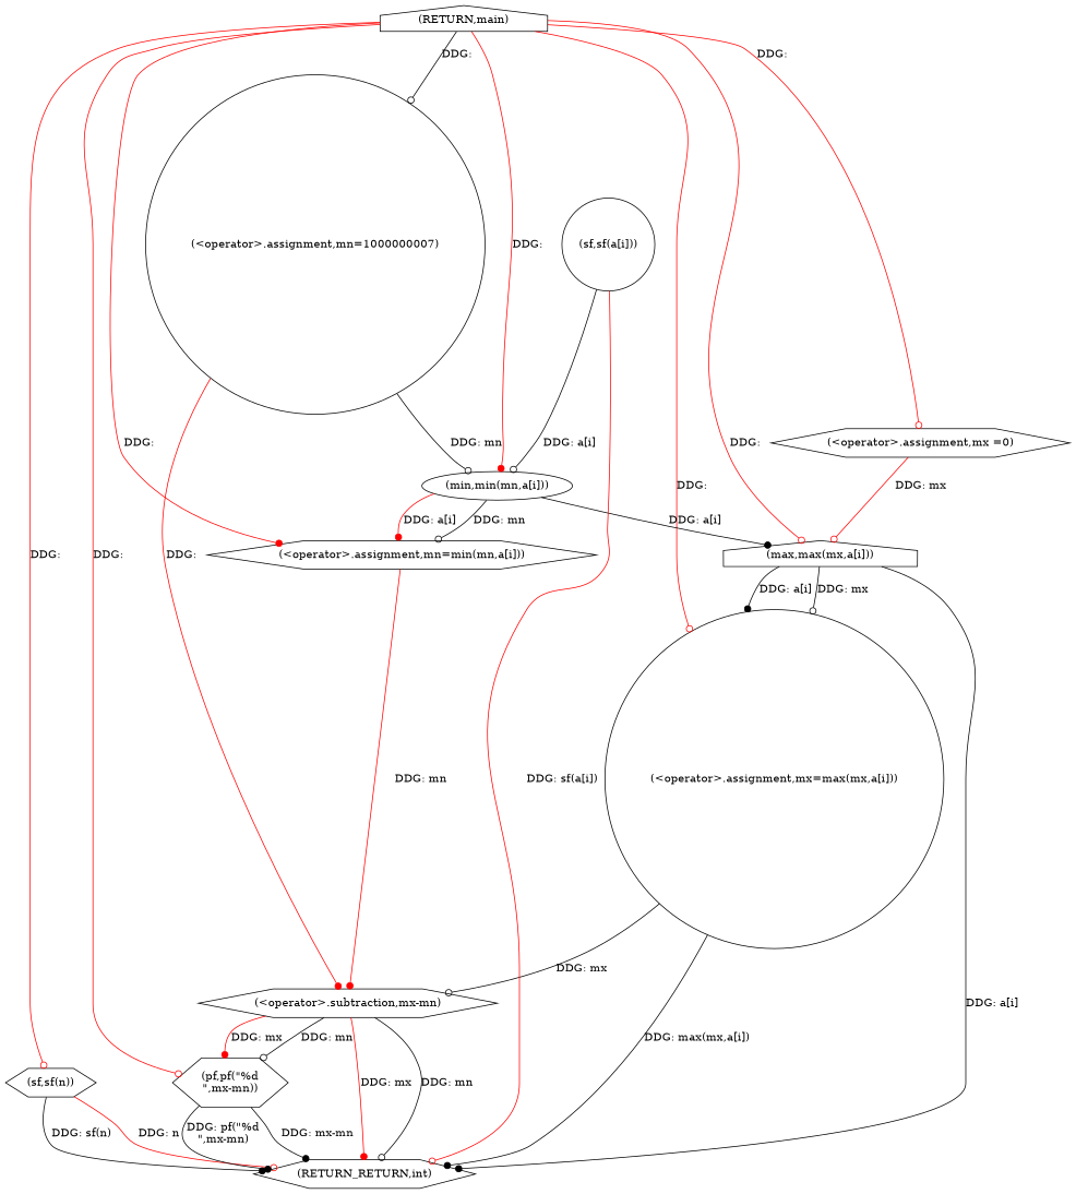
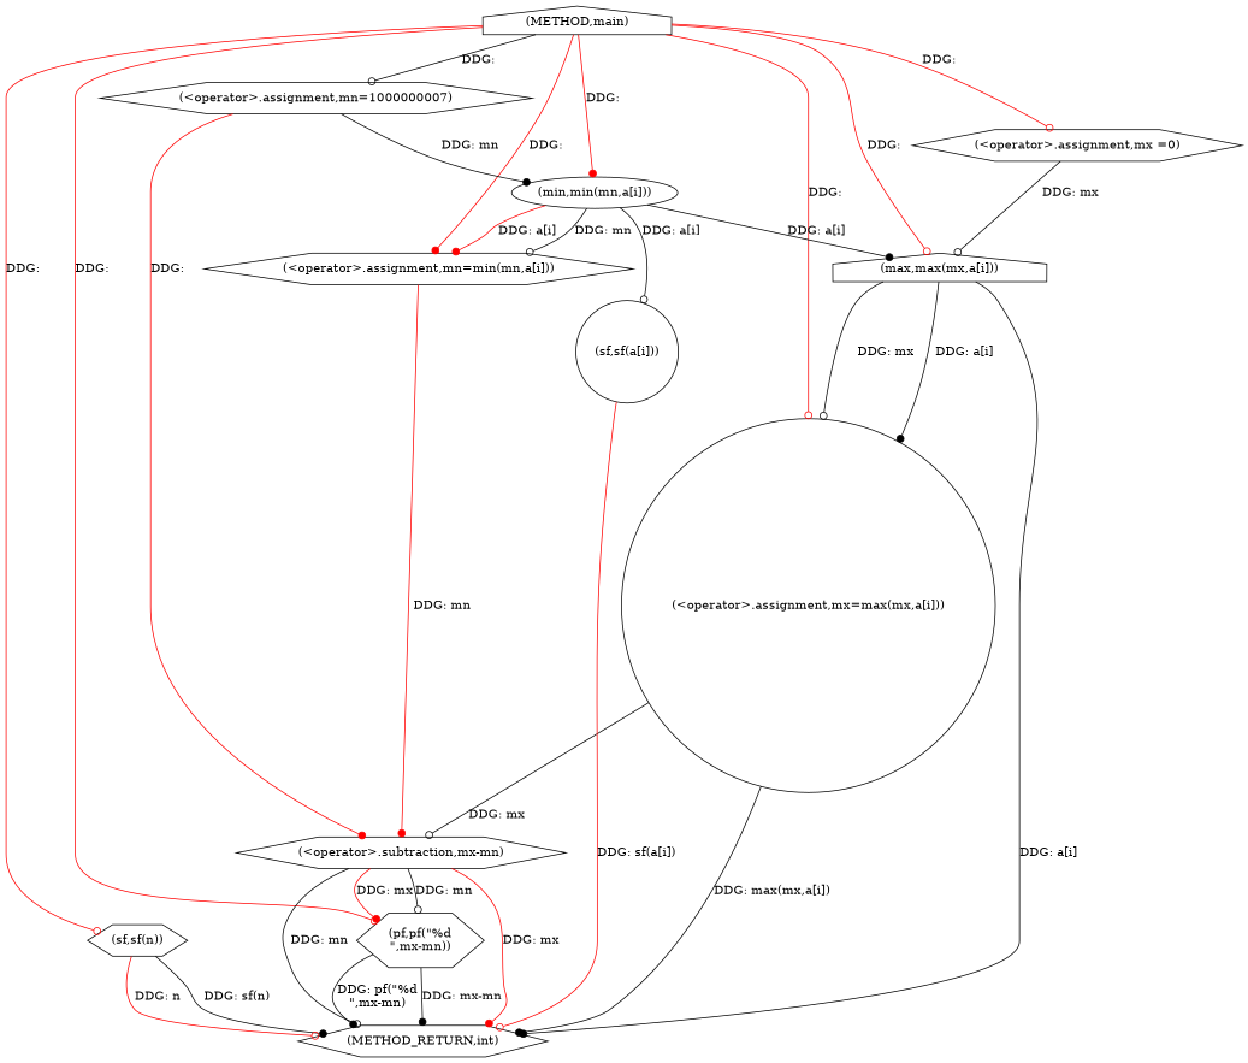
  digraph {
    node [shape=hexagon]
    edge [arrowhead=odot color=red]
-   n1 [label="(RETURN,main)" shape=house]
+   n1 [label="(METHOD,main)" shape=house]
    n2 [label="(sf,sf(n))"]
    n3 [label="(<operator>.assignment,mx =0)"]
-   n4 [label="(<operator>.assignment,mn=1000000007)" shape=circle]
+   n4 [label="(<operator>.assignment,mn=1000000007)"]
    n5 [label="(pf,pf(\"%d\n\",mx-mn))"]
    n6 [label="(<operator>.assignment,mn=min(mn,a[i]))"]
    n7 [label="(<operator>.assignment,mx=max(mx,a[i]))" shape=circle]
    n8 [label="(min,min(mn,a[i]))" shape=ellipse]
    n9 [label="(max,max(mx,a[i]))" shape=house]
-   n10 [label="(RETURN_RETURN,int)"]
+   n10 [label="(METHOD_RETURN,int)"]
    n11 [label="(<operator>.subtraction,mx-mn)"]
    n12 [label="(sf,sf(a[i]))" shape=circle]
    n1 -> n2 [label="DDG: "]
    n1 -> n3 [label="DDG: "]
    n1 -> n4 [color=black label="DDG: "]
    n1 -> n5 [label="DDG: "]
    n1 -> n6 [arrowhead=dot label="DDG: "]
    n1 -> n7 [label="DDG: "]
    n1 -> n8 [arrowhead=dot label="DDG: "]
    n1 -> n9 [label="DDG: "]
    n2 -> n10 [arrowhead=dot color=black label="DDG: sf(n)"]
    n2 -> n10 [label="DDG: n"]
-   n3 -> n9 [label="DDG: mx"]
-   n4 -> n8 [color=black label="DDG: mn"]
+   n3 -> n9 [color=black label="DDG: mx"]
+   n4 -> n8 [arrowhead=dot color=black label="DDG: mn"]
    n4 -> n11 [arrowhead=dot label="DDG: "]
    n5 -> n10 [arrowhead=dot color=black label="DDG: mx-mn"]
    n5 -> n10 [arrowhead=dot color=black label="DDG: pf(\"%d\n\",mx-mn)"]
    n6 -> n11 [arrowhead=dot label="DDG: mn"]
    n7 -> n10 [arrowhead=dot color=black label="DDG: max(mx,a[i])"]
    n7 -> n11 [color=black label="DDG: mx"]
    n8 -> n6 [color=black label="DDG: mn"]
    n8 -> n6 [arrowhead=dot label="DDG: a[i]"]
    n8 -> n9 [arrowhead=dot color=black label="DDG: a[i]"]
    n9 -> n7 [color=black label="DDG: mx"]
    n9 -> n7 [arrowhead=dot color=black label="DDG: a[i]"]
    n9 -> n10 [arrowhead=dot color=black label="DDG: a[i]"]
    n11 -> n5 [arrowhead=dot label="DDG: mx"]
    n11 -> n5 [color=black label="DDG: mn"]
    n11 -> n10 [arrowhead=dot label="DDG: mx"]
    n11 -> n10 [color=black label="DDG: mn"]
-   n12 -> n8 [color=black label="DDG: a[i]"]
+   n8 -> n12 [color=black label="DDG: a[i]"]
    n12 -> n10 [label="DDG: sf(a[i])"]
  }
